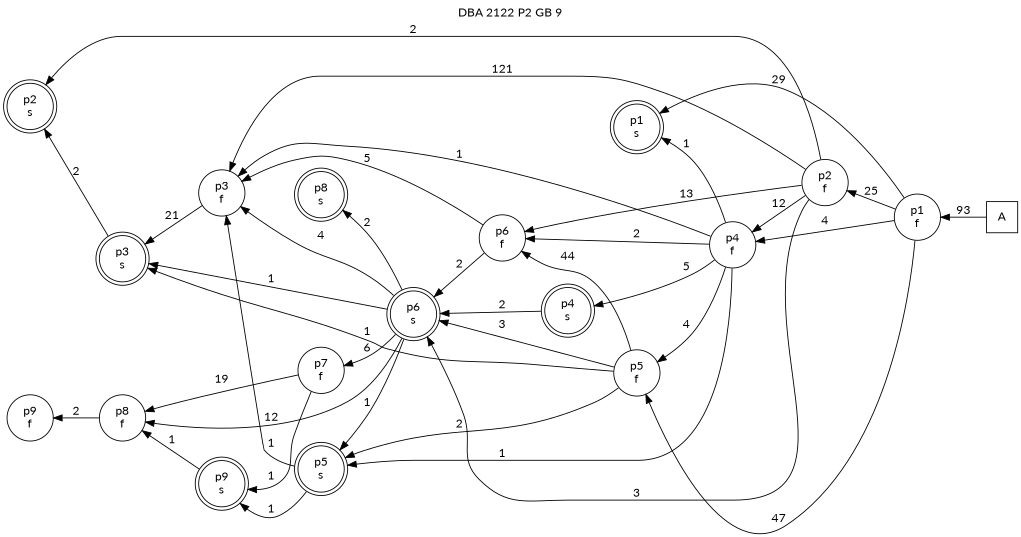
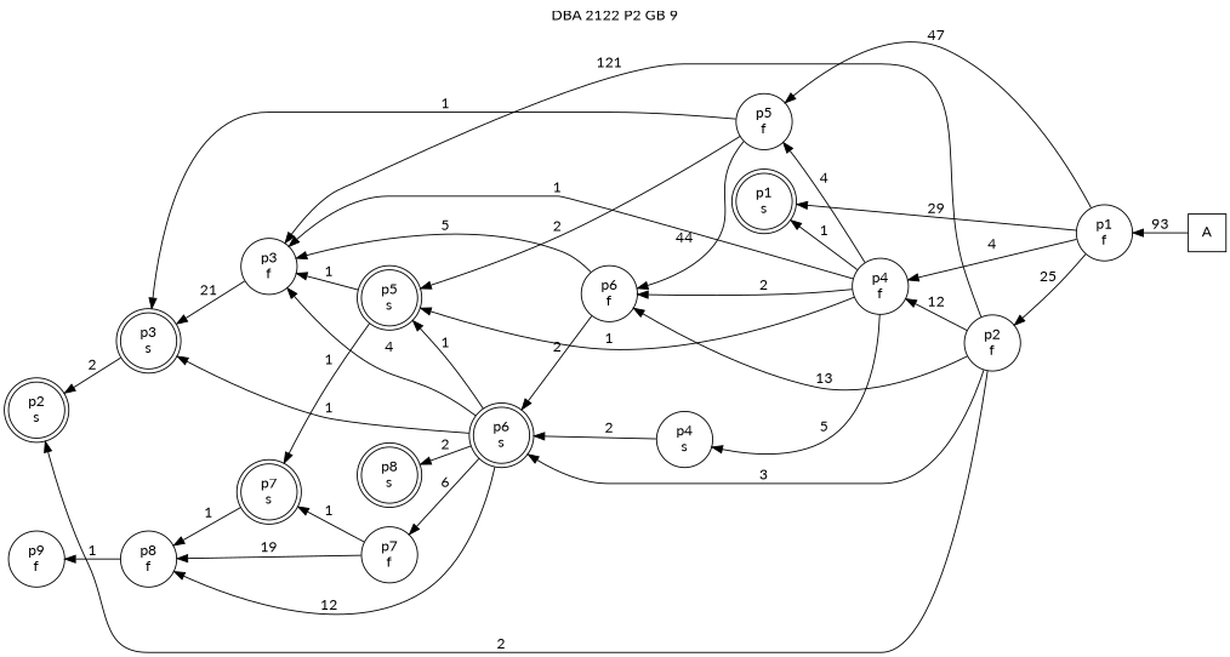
  digraph {
    fontname=Lato
    label=" DBA 2122 P2 GB 9 "
    labelloc=tl
    rankdir=RL
    node [fontname=Lato shape=circle]
    edge [fontname=Lato]
    n1 [label=A shape=square]
    n2 [label="p1\nf"]
    n3 [label="p1\ns" shape=doublecircle]
    n4 [label="p2\nf"]
    n5 [label="p4\nf"]
    n6 [label="p5\nf"]
    n7 [label="p3\nf"]
    n8 [label="p2\ns" shape=doublecircle]
    n9 [label="p6\nf"]
    n10 [label="p6\ns" shape=doublecircle]
-   n11 [label="p4\ns" shape=doublecircle]
+   n11 [label="p4\ns"]
    n12 [label="p5\ns" shape=doublecircle]
    n13 [label="p3\ns" shape=doublecircle]
    n14 [label="p8\ns" shape=doublecircle]
    n15 [label="p7\nf"]
    n16 [label="p8\nf"]
-   n17 [label="p9\ns" shape=doublecircle]
+   n17 [label="p7\ns" shape=doublecircle]
    n18 [label="p9\nf"]
    n1 -> n2 [label=93]
    n2 -> n3 [label=29]
    n2 -> n4 [label=25]
    n2 -> n5 [label=4]
    n2 -> n6 [label=47]
    n4 -> n5 [label=12]
    n4 -> n7 [label=121]
    n4 -> n8 [label=2]
    n4 -> n9 [label=13]
    n4 -> n10 [label=3]
    n5 -> n3 [label=1]
    n5 -> n6 [label=4]
    n5 -> n7 [label=1]
    n5 -> n9 [label=2]
    n5 -> n11 [label=5]
    n5 -> n12 [label=1]
    n6 -> n9 [label=44]
-   n6 -> n10 [label=3]
    n6 -> n12 [label=2]
    n6 -> n13 [label=1]
    n7 -> n13 [label=21]
    n9 -> n7 [label=5]
    n9 -> n10 [label=2]
    n10 -> n7 [label=4]
    n10 -> n12 [label=1]
    n10 -> n13 [label=1]
    n10 -> n14 [label=2]
    n10 -> n15 [label=6]
    n10 -> n16 [label=12]
    n11 -> n10 [label=2]
    n12 -> n7 [label=1]
    n12 -> n17 [label=1]
    n13 -> n8 [label=2]
    n15 -> n16 [label=19]
    n15 -> n17 [label=1]
-   n16 -> n18 [label=2]
+   n16 -> n18 [label=1]
    n17 -> n16 [label=1]
  }
